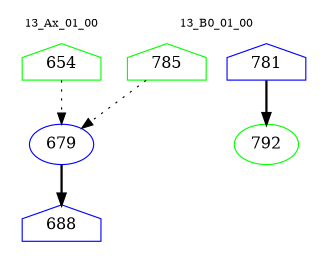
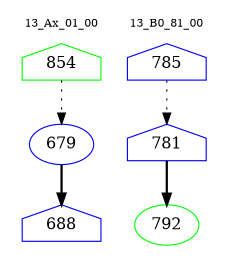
  digraph {
    node [color=green shape=house]
    edge [arrowhead=normal color=black style=dotted]
-   n1 [label=654]
+   n1 [label=854]
    n2 [color=blue label=679 shape=ellipse]
    n3 [color=blue label=688]
-   n4 [label=785]
+   n4 [color=blue label=785]
    n5 [color=blue label=781]
    n6 [label=792 shape=ellipse]
    subgraph cluster_1 {
      color=white
      fontsize=10
      label="13_Ax_01_00"
      n1
      n2
      n3
    }
    subgraph cluster_2 {
      color=white
      fontsize=10
-     label="13_B0_01_00"
+     label="13_B0_81_00"
      n4
      n5
      n6
    }
    n1 -> n2
    n2 -> n3 [style=bold]
-   n4 -> n2
+   n4 -> n5
    n5 -> n6 [style=bold]
  }
